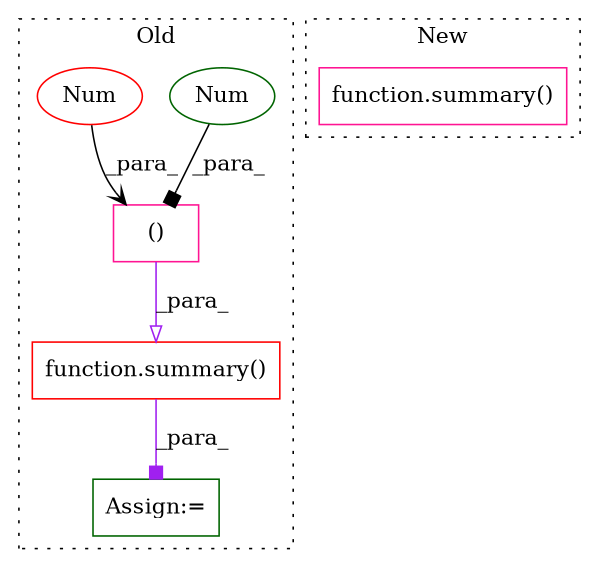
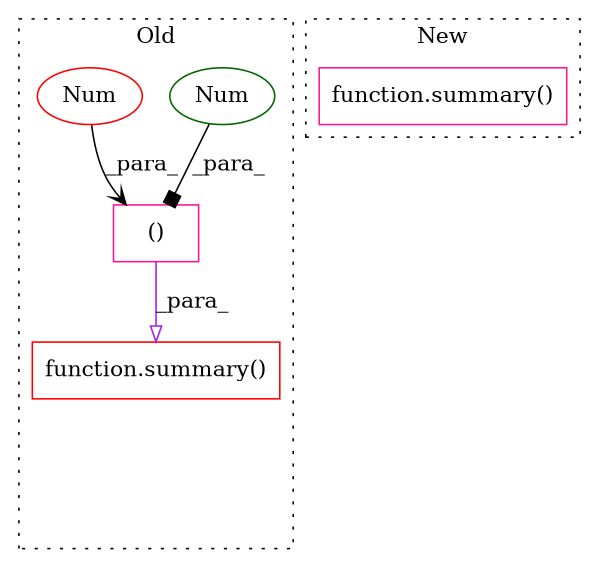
  digraph {
    node [a=75 l=2 shape=box color=red]
    edge [color=purple arrowhead=box]
    n1 [l="8,1" label="function.summary()" s="545,571"]
    n2 [a=54 l=11 label="()" s=513 color=deeppink]
    n3 [a=76 label=Num s=522 shape=ellipse color=darkgreen]
    n4 [a=76 label=Num s=518 shape=ellipse]
-   n5 [a=68 l=3 label="Assign:=" s=542 color=darkgreen]
    n6 [l="8,28" label="function.summary()" s="508,521" color=deeppink]
    subgraph cluster_1 {
      label=Old
      style=dotted
      n1
      n2
      n3
      n4
-     n5
    }
    subgraph cluster_2 {
      label=New
      style=dotted
      n6
    }
-   n1 -> n5 [label=_para_]
    n2 -> n1 [label=_para_ arrowhead=onormal]
    n3 -> n2 [label=_para_ color=black]
    n4 -> n2 [label=_para_ color=black arrowhead=vee]
  }
